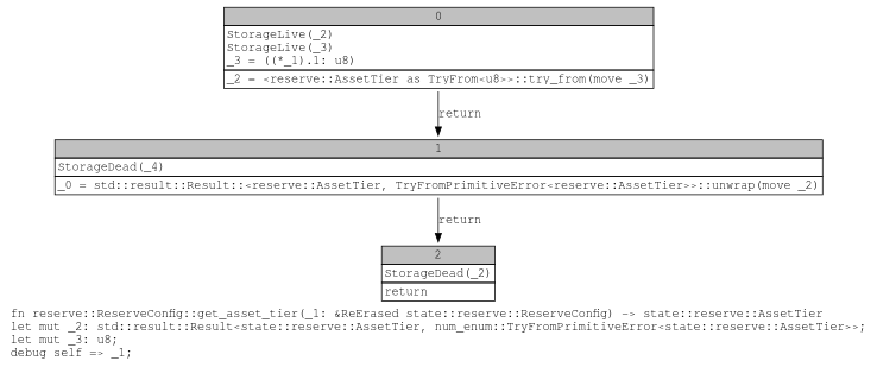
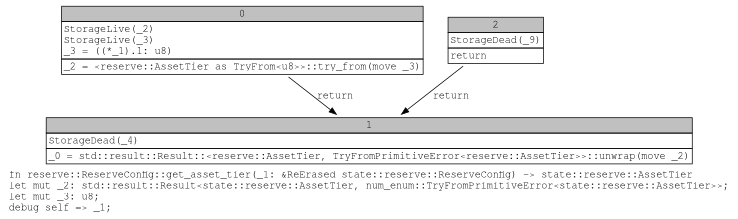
  digraph {
    fontname="Courier, monospace"
    label=<fn reserve::ReserveConfig::get_asset_tier(_1: &amp;ReErased state::reserve::ReserveConfig) -&gt; state::reserve::AssetTier<br align="left"/>let mut _2: std::result::Result&lt;state::reserve::AssetTier, num_enum::TryFromPrimitiveError&lt;state::reserve::AssetTier&gt;&gt;;<br align="left"/>let mut _3: u8;<br align="left"/>debug self =&gt; _1;<br align="left"/>>
    node [fontname="Courier, monospace" shape=none]
    edge [fontname="Courier, monospace"]
    n1 [label=<<table border="0" cellborder="1" cellspacing="0"><tr><td bgcolor="gray" align="center" colspan="1">0</td></tr><tr><td align="left" balign="left">StorageLive(_2)<br/>StorageLive(_3)<br/>_3 = ((*_1).1: u8)<br/></td></tr><tr><td align="left">_2 = &lt;reserve::AssetTier as TryFrom&lt;u8&gt;&gt;::try_from(move _3)</td></tr></table>>]
    n2 [label=<<table border="0" cellborder="1" cellspacing="0"><tr><td bgcolor="gray" align="center" colspan="1">1</td></tr><tr><td align="left" balign="left">StorageDead(_4)<br/></td></tr><tr><td align="left">_0 = std::result::Result::&lt;reserve::AssetTier, TryFromPrimitiveError&lt;reserve::AssetTier&gt;&gt;::unwrap(move _2)</td></tr></table>>]
-   n3 [label=<<table border="0" cellborder="1" cellspacing="0"><tr><td bgcolor="gray" align="center" colspan="1">2</td></tr><tr><td align="left" balign="left">StorageDead(_2)<br/></td></tr><tr><td align="left">return</td></tr></table>>]
+   n3 [label=<<table border="0" cellborder="1" cellspacing="0"><tr><td bgcolor="gray" align="center" colspan="1">2</td></tr><tr><td align="left" balign="left">StorageDead(_9)<br/></td></tr><tr><td align="left">return</td></tr></table>>]
    n1 -> n2 [label=return]
-   n2 -> n3 [label=return]
+   n3 -> n2 [label=return]
  }
